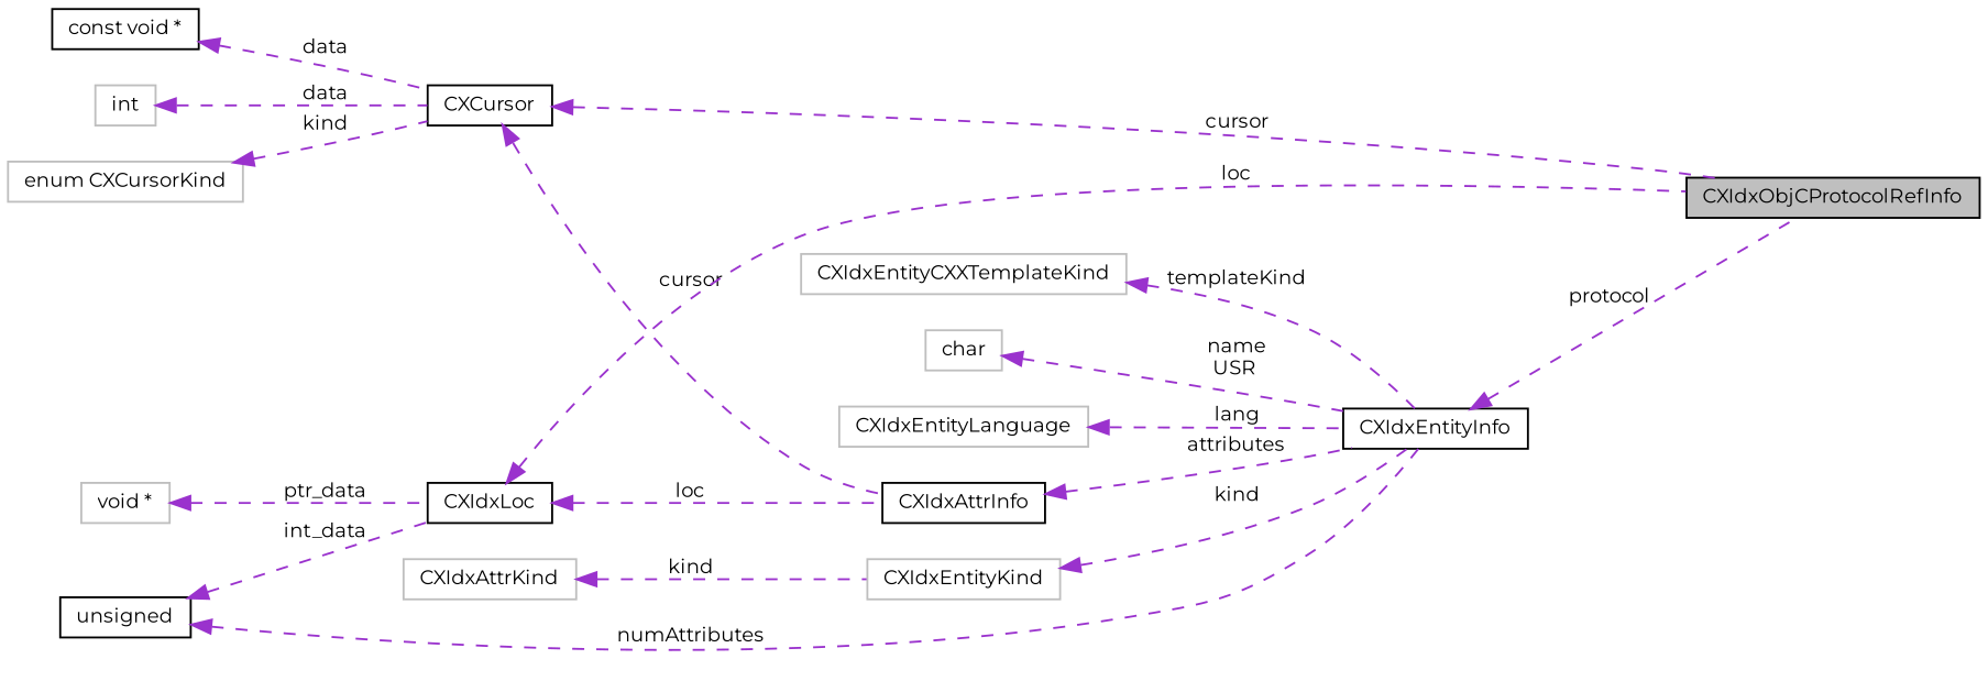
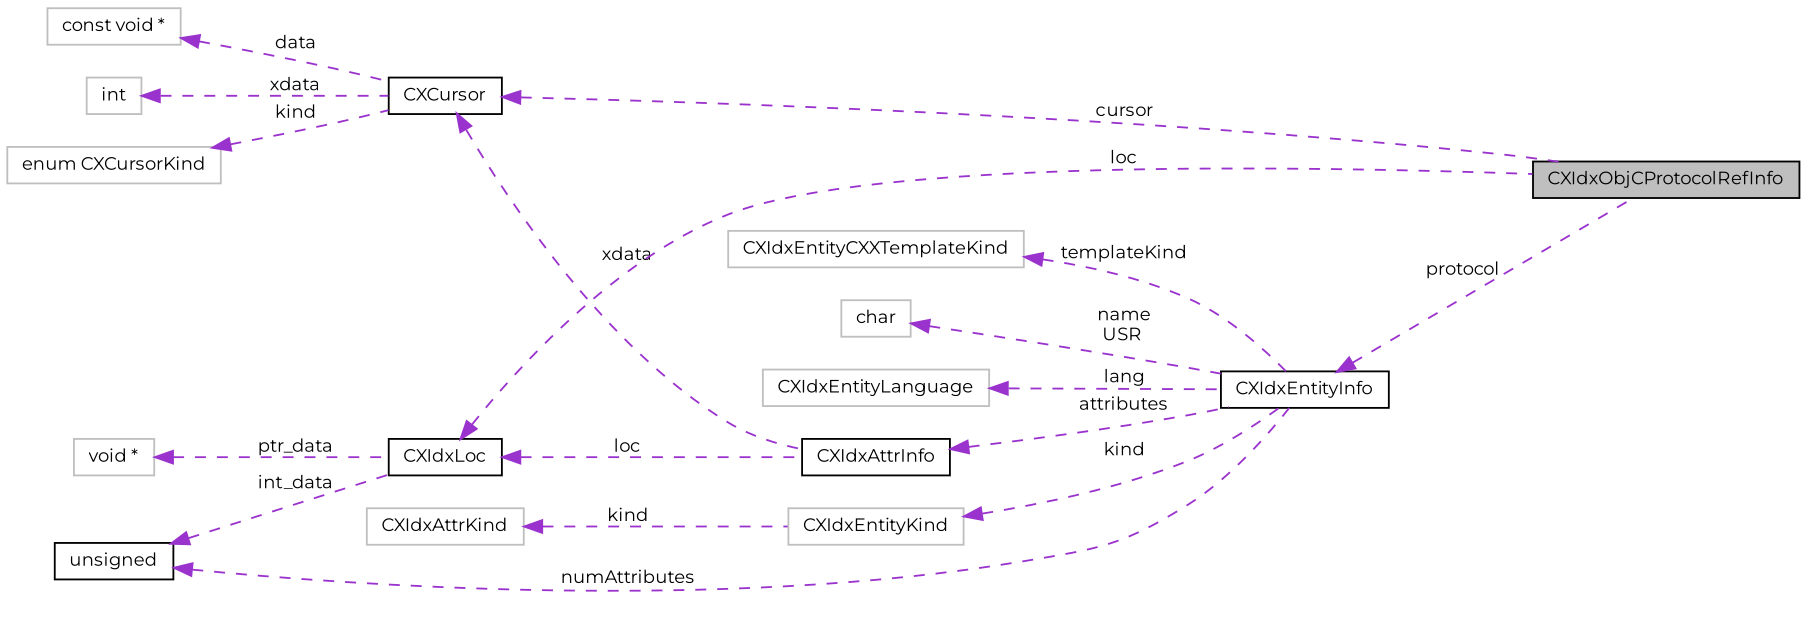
  digraph {
    fontname=Montserrat
    rankdir=LR
    node [color=grey75 fontname=Montserrat fontsize=10 shape=record]
    edge [color=darkorchid3 dir=back fontname=Montserrat fontsize=10 labelfontname=Helvetica labelfontsize=10 style=dashed]
    n1 [color=black fillcolor=grey75 fontcolor=black height=0.2 label=CXIdxObjCProtocolRefInfo style=filled width=0.4]
    n2 [color=black height=0.2 label=CXCursor width=0.4]
    n3 [color=black height=0.2 label=CXIdxAttrInfo width=0.4]
    n4 [color=black height=0.2 label=CXIdxEntityInfo width=0.4]
-   n5 [color=black height=0.2 label="const void *" width=0.4]
+   n5 [height=0.2 label="const void *" width=0.4]
    n6 [height=0.2 label=int width=0.4]
    n7 [height=0.2 label="enum CXCursorKind" width=0.4]
    n8 [color=black height=0.2 label=CXIdxLoc width=0.4]
    n9 [color=black height=0.2 label=unsigned width=0.4]
    n10 [height=0.2 label="void *" width=0.4]
    n11 [height=0.2 label=CXIdxEntityKind width=0.4]
    n12 [height=0.2 label=CXIdxEntityCXXTemplateKind width=0.4]
    n13 [height=0.2 label=char width=0.4]
    n14 [height=0.2 label=CXIdxAttrKind width=0.4]
    n15 [height=0.2 label=CXIdxEntityLanguage width=0.4]
    n2 -> n1 [label=" cursor"]
-   n2 -> n3 [label=" cursor"]
+   n2 -> n3 [label=" xdata"]
    n3 -> n4 [label=" attributes"]
    n4 -> n1 [label=" protocol"]
    n5 -> n2 [label=" data"]
-   n6 -> n2 [label=" data"]
+   n6 -> n2 [label=" xdata"]
    n7 -> n2 [label=" kind"]
    n8 -> n1 [label=" loc"]
    n8 -> n3 [label=" loc"]
    n9 -> n4 [label=" numAttributes"]
    n9 -> n8 [label=" int_data"]
    n10 -> n8 [label=" ptr_data"]
    n11 -> n4 [label=" kind"]
    n12 -> n4 [label=" templateKind"]
    n13 -> n4 [label=" name\nUSR"]
    n14 -> n11 [label=" kind"]
    n15 -> n4 [label=" lang"]
  }
